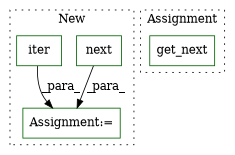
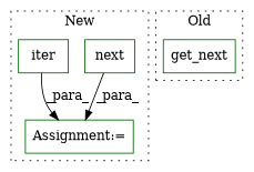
  digraph {
    node [a=32 color=darkgreen l="5,1" shape=box]
    n1 [label=next s="4787,4802"]
    n2 [label=iter s="4710,4724"]
    n3 [a=7 l=14 label="Assignment:=" s=4740]
    n4 [l=10 label=get_next s=4318]
    subgraph cluster_1 {
      label=New
      style=dotted
      n1
      n2
      n3
    }
    subgraph cluster_2 {
-     label=Assignment
+     label=Old
      style=dotted
      n4
    }
    n1 -> n3 [label=_para_]
    n2 -> n3 [label=_para_]
  }
